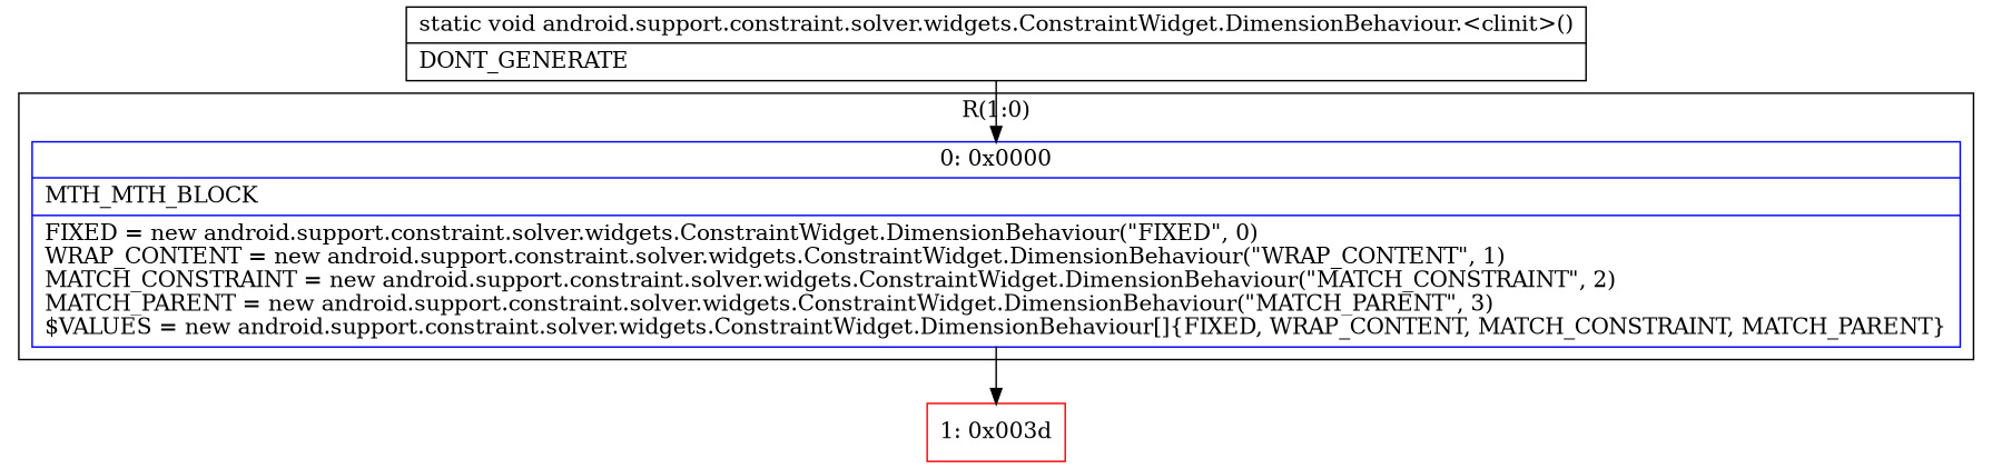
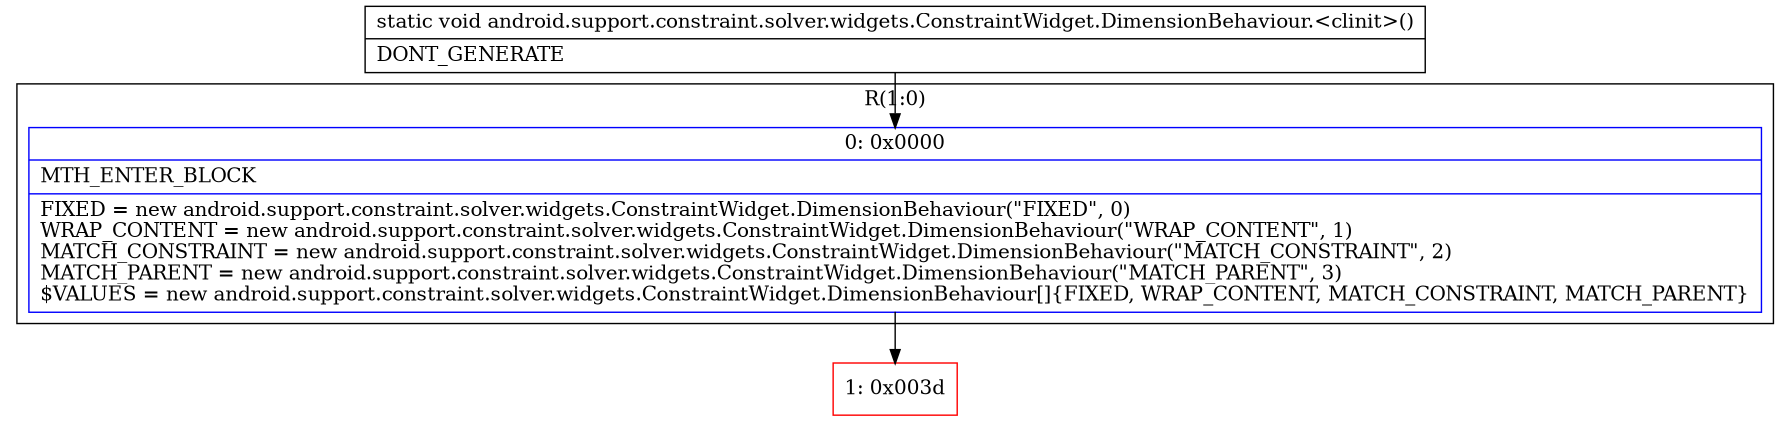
  digraph {
    node [shape=record]
-   n1 [color=blue label="{0\:\ 0x0000|MTH_MTH_BLOCK\l|FIXED = new android.support.constraint.solver.widgets.ConstraintWidget.DimensionBehaviour(\"FIXED\", 0)\lWRAP_CONTENT = new android.support.constraint.solver.widgets.ConstraintWidget.DimensionBehaviour(\"WRAP_CONTENT\", 1)\lMATCH_CONSTRAINT = new android.support.constraint.solver.widgets.ConstraintWidget.DimensionBehaviour(\"MATCH_CONSTRAINT\", 2)\lMATCH_PARENT = new android.support.constraint.solver.widgets.ConstraintWidget.DimensionBehaviour(\"MATCH_PARENT\", 3)\l$VALUES = new android.support.constraint.solver.widgets.ConstraintWidget.DimensionBehaviour[]\{FIXED, WRAP_CONTENT, MATCH_CONSTRAINT, MATCH_PARENT\}\l}"]
+   n1 [color=blue label="{0\:\ 0x0000|MTH_ENTER_BLOCK\l|FIXED = new android.support.constraint.solver.widgets.ConstraintWidget.DimensionBehaviour(\"FIXED\", 0)\lWRAP_CONTENT = new android.support.constraint.solver.widgets.ConstraintWidget.DimensionBehaviour(\"WRAP_CONTENT\", 1)\lMATCH_CONSTRAINT = new android.support.constraint.solver.widgets.ConstraintWidget.DimensionBehaviour(\"MATCH_CONSTRAINT\", 2)\lMATCH_PARENT = new android.support.constraint.solver.widgets.ConstraintWidget.DimensionBehaviour(\"MATCH_PARENT\", 3)\l$VALUES = new android.support.constraint.solver.widgets.ConstraintWidget.DimensionBehaviour[]\{FIXED, WRAP_CONTENT, MATCH_CONSTRAINT, MATCH_PARENT\}\l}"]
    n2 [color=red label="{1\:\ 0x003d}"]
    n3 [label="{static void android.support.constraint.solver.widgets.ConstraintWidget.DimensionBehaviour.\<clinit\>()  | DONT_GENERATE\l}"]
    subgraph cluster_1 {
      label="R(1:0)"
      n1
    }
    n1 -> n2
    n3 -> n1
  }
